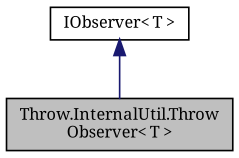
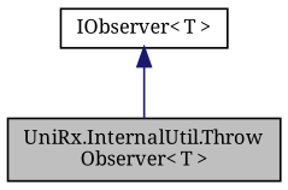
  digraph {
    fontname="Noto Serif"
    node [color=black fontname="Noto Serif" fontsize=10 shape=record style=filled]
-   n1 [fillcolor=grey75 fontcolor=black height=0.2 label="Throw.InternalUtil.Throw\lObserver\< T \>" width=0.4]
+   n1 [fillcolor=grey75 fontcolor=black height=0.2 label="UniRx.InternalUtil.Throw\lObserver\< T \>" width=0.4]
    n2 [fillcolor=white height=0.2 label="IObserver\< T \>" width=0.4]
    n2 -> n1 [color=midnightblue dir=back fontname="Noto Serif" fontsize=10 labelfontname=Helvetica labelfontsize=10 style=solid]
  }
